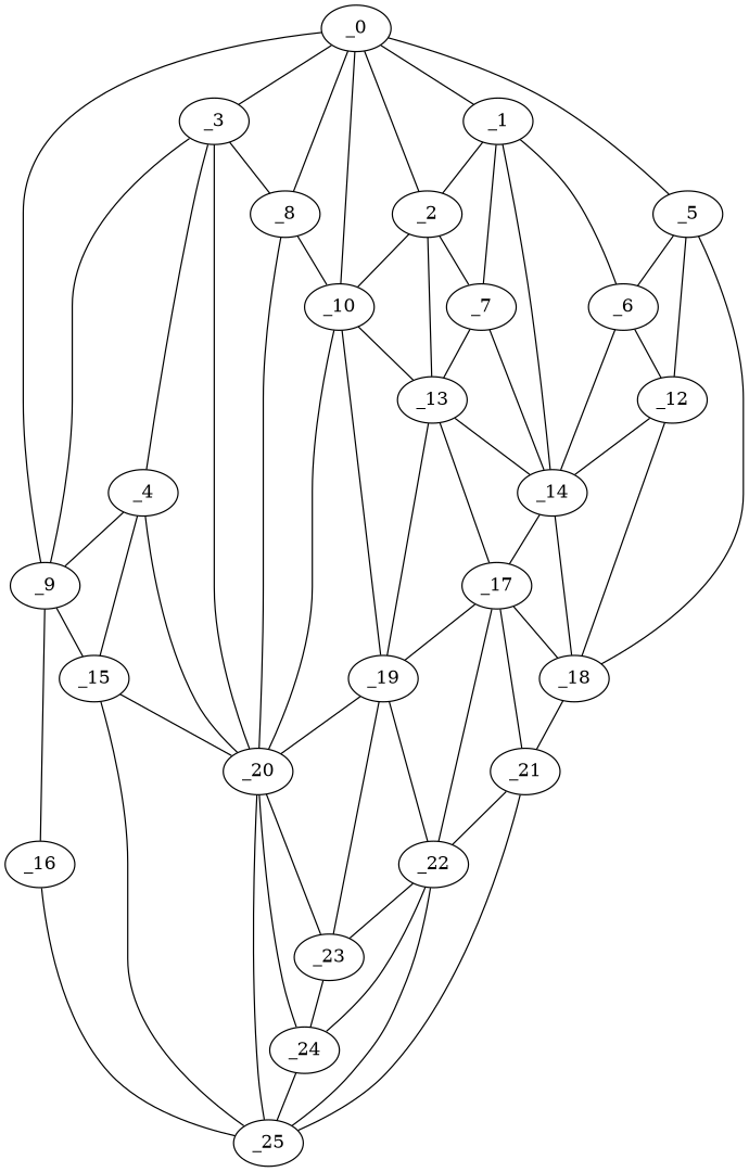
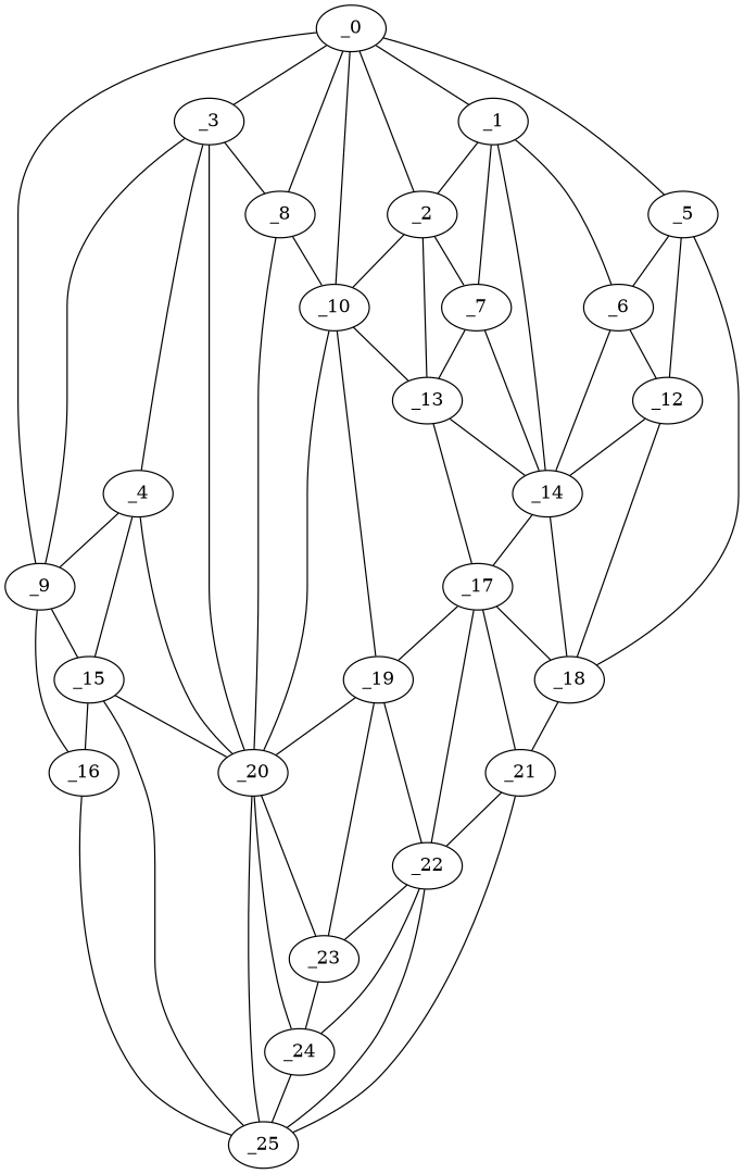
  graph {
    node [x=44 y=24]
    edge [valence=2]
    _0 [x=27 y=39]
    _1 [x=35]
    _2 [x=35 y=42]
    _3 [x=38 y=86]
    _5 [x=43 y=4]
    _8 [y=71]
    _9 [y=117]
    _10 [x=46 y=62]
    _6 [y=17]
    _7 [y=38]
    _14 [x=52 y=28]
    _13 [x=50 y=44]
    _4 [x=42 y=104]
    _20 [x=72 y=63]
    _12 [x=50 y=15]
    _18 [x=68 y=17]
    _15 [x=52 y=118]
    _16 [x=53 y=125]
    _19 [x=71 y=57]
    _17 [x=67 y=45]
    _25 [x=98 y=67]
    _23 [x=90 y=59]
    _24 [x=95 y=64]
    _21 [x=81]
    _22 [x=85 y=48]
    _0 -- _1
    _0 -- _2 [valence=1]
    _0 -- _3
    _0 -- _5 [valence=1]
    _0 -- _8
    _0 -- _9 [valence=1]
    _0 -- _10 [valence=1]
    _1 -- _2 [valence=1]
    _1 -- _6 [valence=1]
    _1 -- _7 [valence=1]
    _1 -- _14
    _2 -- _10 [valence=1]
    _2 -- _7
    _2 -- _13
    _3 -- _8 [valence=1]
    _3 -- _9 [valence=1]
    _3 -- _4
    _3 -- _20 [valence=1]
    _5 -- _6
    _5 -- _12
    _5 -- _18 [valence=1]
    _8 -- _10 [valence=1]
    _8 -- _20
    _9 -- _15
    _9 -- _16 [valence=1]
    _10 -- _13 [valence=1]
    _10 -- _20
    _10 -- _19
    _6 -- _14
    _6 -- _12 [valence=1]
    _7 -- _14
    _7 -- _13 [valence=1]
    _14 -- _18
    _14 -- _17
    _13 -- _14 [valence=1]
-   _13 -- _19
    _13 -- _17 [valence=1]
    _4 -- _9 [valence=1]
    _4 -- _20 [valence=1]
    _4 -- _15
    _20 -- _25
    _20 -- _23
    _20 -- _24 [valence=1]
    _12 -- _14
    _12 -- _18 [valence=1]
    _18 -- _21 [valence=1]
    _15 -- _20
+   _15 -- _16
    _15 -- _25
    _16 -- _25 [valence=1]
    _19 -- _20
    _19 -- _23
    _19 -- _22
    _17 -- _18
    _17 -- _19
    _17 -- _21 [valence=1]
    _17 -- _22
    _23 -- _24
    _24 -- _25
    _21 -- _25 [valence=1]
    _21 -- _22
    _22 -- _25 [valence=1]
    _22 -- _23
    _22 -- _24 [valence=1]
  }
